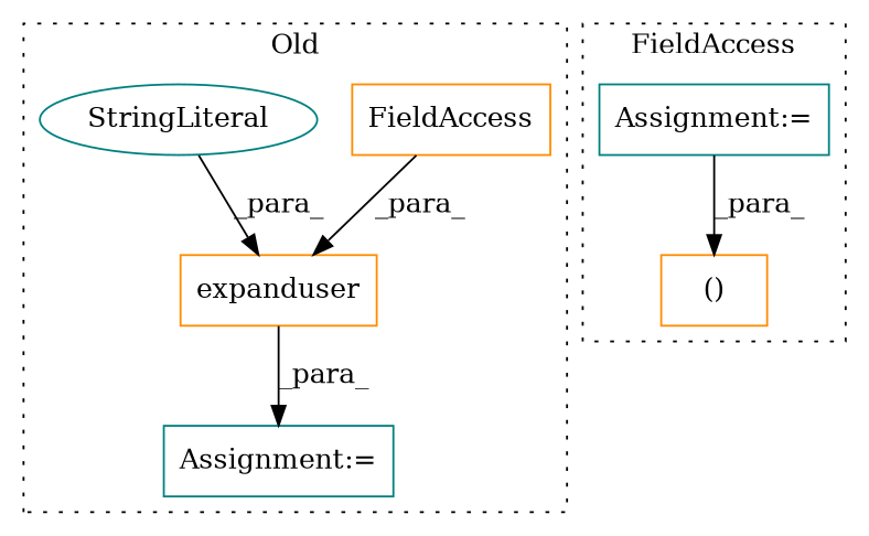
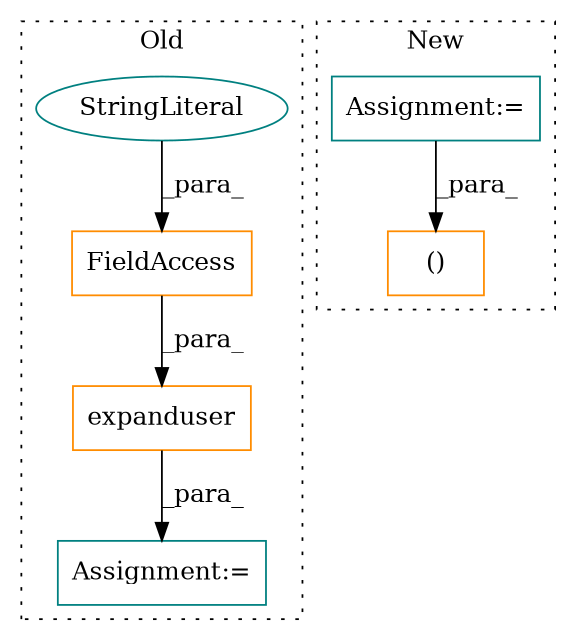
  digraph {
    node [a=7 color=darkorange l=1 shape=box]
    n1 [a=32 l="11,1" label=expanduser s="486,500"]
    n2 [a=22 l=7 label=FieldAccess s=478]
    n3 [color=teal label="Assignment:=" s=521]
    n4 [a=45 color=teal l=3 label=StringLiteral s=497 shape=ellipse]
    n5 [a=106 l=63 label="()" s=1234]
    n6 [color=teal label="Assignment:=" s=461]
    subgraph cluster_1 {
      label=Old
      style=dotted
      n1
      n2
      n3
      n4
    }
    subgraph cluster_2 {
-     label=FieldAccess
+     label=New
      style=dotted
      n5
      n6
    }
    n1 -> n3 [label=_para_]
    n2 -> n1 [label=_para_]
-   n4 -> n1 [label=_para_]
+   n4 -> n2 [label=_para_]
    n6 -> n5 [label=_para_]
  }
